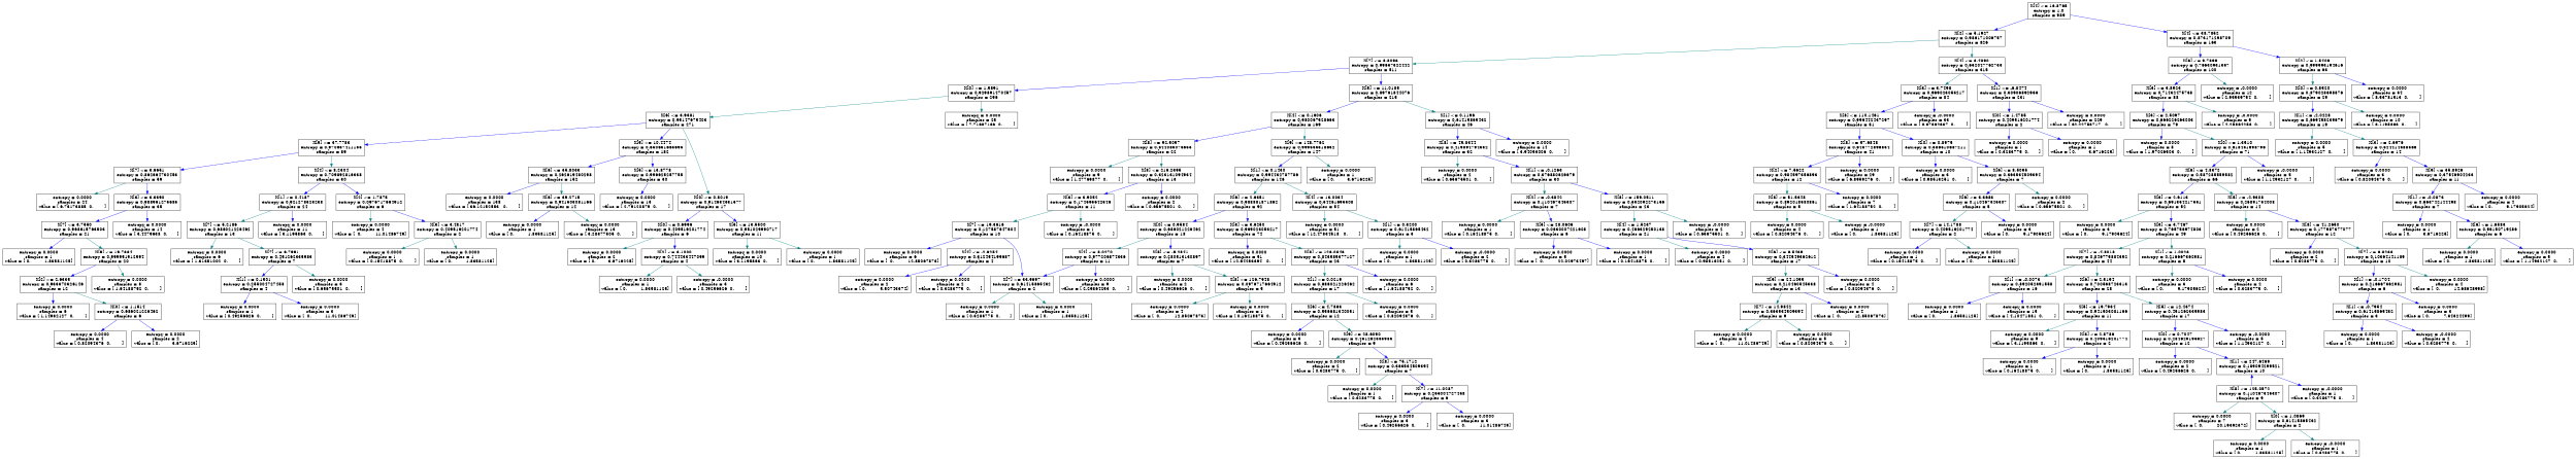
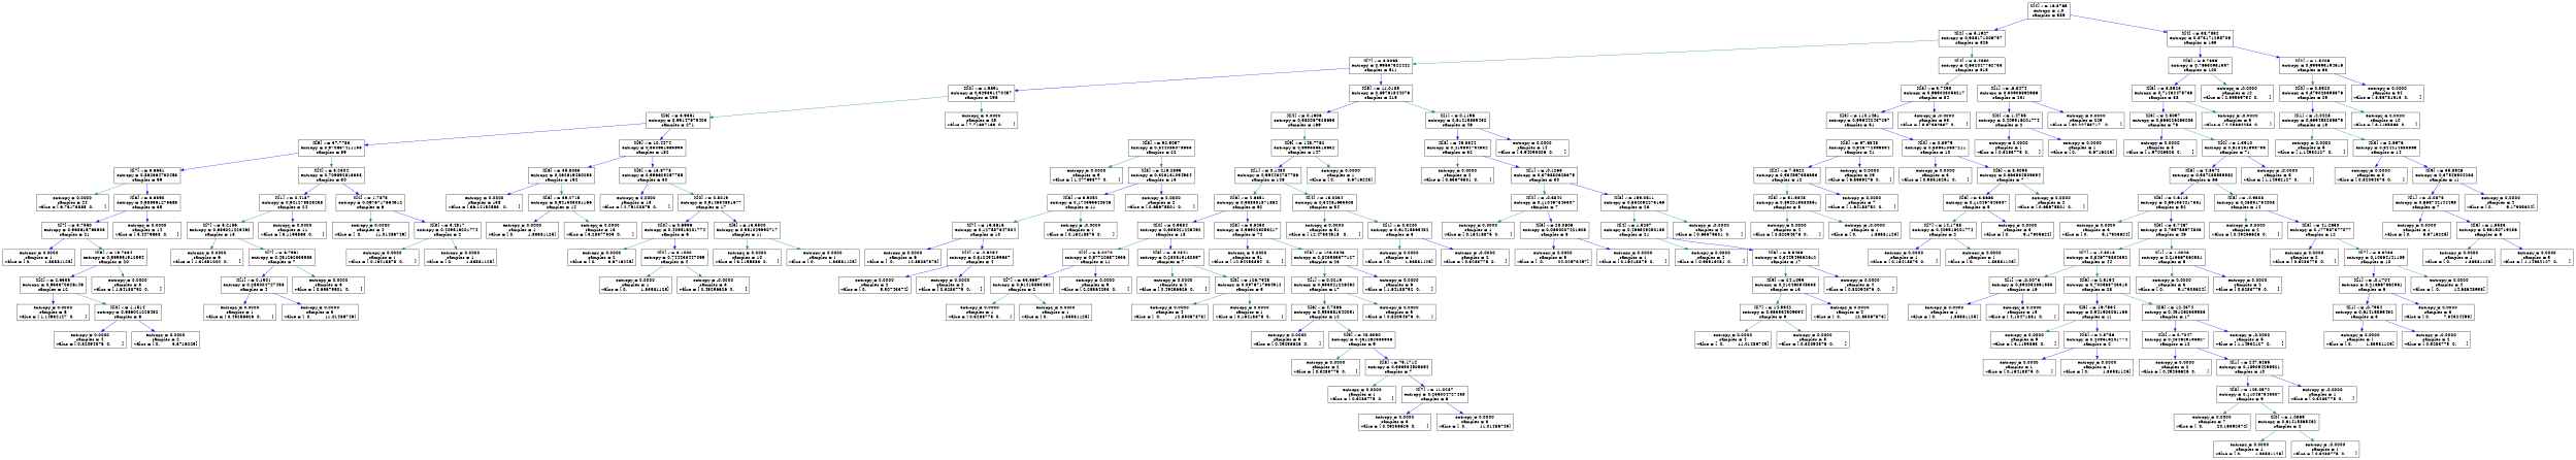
  digraph {
    node [shape=box]
    edge [color=blue]
    n1 [label="X[4] <= 16.8765\nentropy = 1.0\nsamples = 989"]
    n2 [label="X[2] <= 5.1927\nentropy = 0.986171006757\nsamples = 826"]
    n3 [label="X[4] <= 38.7852\nentropy = 0.873171298709\nsamples = 163"]
    n4 [label="X[7] <= 8.8096\nentropy = 0.99657322442\nsamples = 511"]
    n5 [label="X[4] <= 3.4890\nentropy = 0.652047762733\nsamples = 315"]
    n6 [label="X[6] <= 9.7899\nentropy = 0.76630931357\nsamples = 100"]
    n7 [label="X[2] <= 1.5409\nentropy = 0.999993194616\nsamples = 63"]
    n8 [label="X[0] <= 1.5891\nentropy = 0.929891470457\nsamples = 296"]
    n9 [label="X[5] <= 11.0185\nentropy = 0.89761844076\nsamples = 215"]
    n10 [label="X[3] <= 3.7498\nentropy = 0.969023053217\nsamples = 84"]
    n11 [label="X[1] <= -6.8474\nentropy = 0.30906892966\nsamples = 231"]
    n12 [label="X[6] <= 3.9381\nentropy = 0.95147675403\nsamples = 271"]
    n13 [label="entropy = 0.0000\nsamples = 25\nvalue = [ 7.71687136  0.        ]"]
    n14 [label="X[4] <= 0.1606\nentropy = 0.980067528663\nsamples = 169"]
    n15 [label="X[1] <= 0.1196\nentropy = 0.61415865432\nsamples = 46"]
    n16 [label="X[9] <= 37.7783\nentropy = 0.970637411155\nsamples = 89"]
    n17 [label="X[5] <= 10.4474\nentropy = 0.650631665695\nsamples = 182"]
    n18 [label="X[7] <= 3.6651\nentropy = 0.862664730453\nsamples = 59"]
    n19 [label="X[4] <= 8.2304\nentropy = 0.709892816338\nsamples = 30"]
    n20 [label="X[6] <= 35.8033\nentropy = 0.262619480298\nsamples = 152"]
    n21 [label="X[5] <= 13.8778\nentropy = 0.996625257755\nsamples = 30"]
    n22 [label="entropy = 0.0000\nsamples = 24\nvalue = [ 6.73173885  0.        ]"]
    n23 [label="X[3] <= 3.3390\nentropy = 0.988961275685\nsamples = 35"]
    n24 [label="X[1] <= 0.4187\nentropy = 0.921278323238\nsamples = 24"]
    n25 [label="X[2] <= 1.7875\nentropy = 0.0976717664912\nsamples = 6"]
    n26 [label="X[7] <= 3.7550\nentropy = 0.968615763503\nsamples = 21"]
    n27 [label="entropy = 0.0000\nsamples = 14\nvalue = [ 3.4479638  0.       ]"]
    n28 [label="entropy = 0.0000\nsamples = 1\nvalue = [ 0.          1.83581125]"]
    n29 [label="X[9] <= 19.7334\nentropy = 0.999951912594\nsamples = 20"]
    n30 [label="X[2] <= 2.6335\nentropy = 0.933370326146\nsamples = 12"]
    n31 [label="entropy = 0.0000\nsamples = 8\nvalue = [ 1.64188752  0.        ]"]
    n32 [label="entropy = 0.0000\nsamples = 6\nvalue = [ 1.14932127  0.        ]"]
    n33 [label="X[0] <= 1.1514\nentropy = 0.686021226462\nsamples = 6"]
    n34 [label="entropy = 0.0000\nsamples = 4\nvalue = [ 0.82094376  0.        ]"]
    n35 [label="entropy = 0.0000\nsamples = 2\nvalue = [ 0.         3.6716225]"]
    n36 [label="X[7] <= 5.2186\nentropy = 0.686021226462\nsamples = 13"]
    n37 [label="entropy = 0.0000\nsamples = 11\nvalue = [ 3.1195863  0.       ]"]
    n38 [label="entropy = 0.0000\nsamples = 4\nvalue = [  0.          11.01486749]"]
    n39 [label="X[3] <= 3.4817\nentropy = 0.409516201774\nsamples = 2"]
    n40 [label="entropy = 0.0000\nsamples = 6\nvalue = [ 1.31351002  0.        ]"]
    n41 [label="X[7] <= 6.7991\nentropy = 0.451262335983\nsamples = 7"]
    n42 [label="X[1] <= 0.1501\nentropy = 0.255004727458\nsamples = 4"]
    n43 [label="entropy = 0.0000\nsamples = 3\nvalue = [ 0.65675501  0.        ]"]
    n44 [label="entropy = 0.0000\nsamples = 1\nvalue = [ 0.49256626  0.        ]"]
    n45 [label="entropy = 0.0000\nsamples = 3\nvalue = [  0.          11.01486749]"]
    n46 [label="entropy = 0.0000\nsamples = 1\nvalue = [ 0.16418875  0.        ]"]
    n47 [label="entropy = 0.0000\nsamples = 1\nvalue = [ 0.          1.83581125]"]
    n48 [label="entropy = 0.0000\nsamples = 138\nvalue = [ 36.12152553   0.        ]"]
    n49 [label="X[6] <= 39.2715\nentropy = 0.941503081166\nsamples = 14"]
    n50 [label="X[0] <= 0.8019\nentropy = 0.914634331577\nsamples = 17"]
    n51 [label="entropy = 0.0000\nsamples = 13\nvalue = [ 2.79120879  0.        ]"]
    n52 [label="entropy = 0.0000\nsamples = 1\nvalue = [ 0.          1.83581125]"]
    n53 [label="entropy = 0.0000\nsamples = 13\nvalue = [ 3.28377505  0.        ]"]
    n54 [label="X[0] <= 0.6996\nentropy = 0.409516201774\nsamples = 6"]
    n55 [label="X[5] <= 13.5500\nentropy = 0.951029990717\nsamples = 11"]
    n56 [label="entropy = 0.0000\nsamples = 2\nvalue = [ 0.         3.6716225]"]
    n57 [label="X[2] <= 3.1000\nentropy = 0.744433447099\nsamples = 4"]
    n58 [label="entropy = 0.0000\nsamples = 10\nvalue = [ 3.1195863  0.       ]"]
    n59 [label="entropy = 0.0000\nsamples = 1\nvalue = [ 0.          1.83581125]"]
    n60 [label="entropy = 0.0000\nsamples = 1\nvalue = [ 0.          1.83581125]"]
    n61 [label="entropy = -0.0000\nsamples = 3\nvalue = [ 0.49256626  0.        ]"]
    n62 [label="X[8] <= 92.5057\nentropy = 0.544083073655\nsamples = 22"]
    n63 [label="X[9] <= 148.7762\nentropy = 0.999533318632\nsamples = 147"]
    n64 [label="X[8] <= 45.8344\nentropy = 0.419894794332\nsamples = 32"]
    n65 [label="entropy = 0.0000\nsamples = 14\nvalue = [ 3.94053006  0.        ]"]
    n66 [label="entropy = 0.0000\nsamples = 9\nvalue = [ 1.47769877  0.        ]"]
    n67 [label="X[8] <= 216.2395\nentropy = 0.323131094934\nsamples = 13"]
    n68 [label="X[1] <= 0.1430\nentropy = 0.994432787786\nsamples = 146"]
    n69 [label="entropy = 0.0000\nsamples = 1\nvalue = [ 0.         3.6716225]"]
    n70 [label="X[3] <= 3.9052\nentropy = 0.174595642546\nsamples = 11"]
    n71 [label="entropy = 0.0000\nsamples = 2\nvalue = [ 0.65675501  0.        ]"]
    n72 [label="X[7] <= 19.3616\nentropy = 0.127587647604\nsamples = 10"]
    n73 [label="entropy = -0.0000\nsamples = 1\nvalue = [ 0.16418875  0.        ]"]
    n74 [label="entropy = 0.0000\nsamples = 6\nvalue = [  0.          12.85067873]"]
    n75 [label="X[4] <= -2.6254\nentropy = 0.312454199687\nsamples = 4"]
    n76 [label="entropy = 0.0000\nsamples = 2\nvalue = [ 0.          5.50743374]"]
    n77 [label="entropy = 0.0000\nsamples = 2\nvalue = [ 0.3283775  0.       ]"]
    n78 [label="X[6] <= 2.6351\nentropy = 0.988881871862\nsamples = 92"]
    n79 [label="X[4] <= 13.0034\nentropy = 0.54461695508\nsamples = 54"]
    n80 [label="X[0] <= 0.9584\nentropy = 0.686021226462\nsamples = 18"]
    n81 [label="X[3] <= 3.6250\nentropy = 0.969023053217\nsamples = 74"]
    n82 [label="entropy = 0.0000\nsamples = 51\nvalue = [ 12.47834518   0.        ]"]
    n83 [label="X[1] <= 0.3200\nentropy = 0.61415865432\nsamples = 3"]
    n84 [label="X[4] <= 8.0270\nentropy = 0.977206874336\nsamples = 11"]
    n85 [label="X[5] <= -9.2841\nentropy = 0.280513130897\nsamples = 7"]
    n86 [label="entropy = 0.0000\nsamples = 51\nvalue = [ 12.64253394   0.        ]"]
    n87 [label="X[8] <= 126.0846\nentropy = 0.843585377127\nsamples = 23"]
    n88 [label="entropy = 0.0000\nsamples = 9\nvalue = [ 2.29864253  0.        ]"]
    n89 [label="X[7] <= 33.9697\nentropy = 0.61415865432\nsamples = 2"]
    n90 [label="entropy = 0.0000\nsamples = 2\nvalue = [ 0.49256626  0.        ]"]
    n91 [label="X[8] <= 126.7948\nentropy = 0.0976717664912\nsamples = 5"]
    n92 [label="entropy = 0.0000\nsamples = 1\nvalue = [ 0.3283775  0.       ]"]
    n93 [label="entropy = 0.0000\nsamples = 1\nvalue = [ 0.          1.83581125]"]
    n94 [label="entropy = 0.0000\nsamples = 4\nvalue = [  0.          12.85067873]"]
    n95 [label="entropy = 0.0000\nsamples = 1\nvalue = [ 0.16418875  0.        ]"]
    n96 [label="X[1] <= 0.0219\nentropy = 0.686021226462\nsamples = 17"]
    n97 [label="entropy = 0.0000\nsamples = 6\nvalue = [ 1.64188752  0.        ]"]
    n98 [label="X[6] <= 4.7863\nentropy = 0.556681340051\nsamples = 12"]
    n99 [label="entropy = 0.0000\nsamples = 5\nvalue = [ 0.82094376  0.        ]"]
    n100 [label="entropy = 0.0000\nsamples = 3\nvalue = [ 0.49256626  0.        ]"]
    n101 [label="X[9] <= 28.6090\nentropy = 0.451262335983\nsamples = 9"]
    n102 [label="entropy = 0.0000\nsamples = 2\nvalue = [ 0.3283775  0.       ]"]
    n103 [label="X[8] <= 75.1712\nentropy = 0.363534509394\nsamples = 7"]
    n104 [label="entropy = 0.0000\nsamples = 1\nvalue = [ 0.3283775  0.       ]"]
    n105 [label="X[7] <= 11.0287\nentropy = 0.255004727458\nsamples = 6"]
    n106 [label="entropy = 0.0000\nsamples = 3\nvalue = [ 0.49256626  0.        ]"]
    n107 [label="entropy = 0.0000\nsamples = 3\nvalue = [  0.          11.01486749]"]
    n108 [label="entropy = 0.0000\nsamples = 1\nvalue = [ 0.          1.83581125]"]
    n109 [label="entropy = -0.0000\nsamples = 2\nvalue = [ 0.3283775  0.       ]"]
    n110 [label="entropy = 0.0000\nsamples = 2\nvalue = [ 0.65675501  0.        ]"]
    n111 [label="X[1] <= -0.1263\nentropy = 0.376880626679\nsamples = 30"]
    n112 [label="X[2] <= -0.3842\nentropy = 0.110467345307\nsamples = 7"]
    n113 [label="X[8] <= 159.0511\nentropy = 0.532092273156\nsamples = 23"]
    n114 [label="entropy = 0.0000\nsamples = 1\nvalue = [ 0.16418875  0.        ]"]
    n115 [label="X[5] <= 28.0606\nentropy = 0.0630007221608\nsamples = 6"]
    n116 [label="X[4] <= 1.5237\nentropy = 0.466329250138\nsamples = 21"]
    n117 [label="entropy = -0.0000\nsamples = 2\nvalue = [ 0.65675501  0.        ]"]
    n118 [label="entropy = 0.0000\nsamples = 5\nvalue = [  0.          22.02973497]"]
    n119 [label="entropy = 0.0000\nsamples = 1\nvalue = [ 0.16418875  0.        ]"]
    n120 [label="entropy = 0.0000\nsamples = 4\nvalue = [ 0.98513251  0.        ]"]
    n121 [label="X[6] <= 6.5439\nentropy = 0.344549362612\nsamples = 17"]
    n122 [label="X[9] <= 24.1095\nentropy = 0.210460545338\nsamples = 13"]
    n123 [label="entropy = 0.0000\nsamples = 4\nvalue = [ 0.82094376  0.        ]"]
    n124 [label="X[7] <= 14.9842\nentropy = 0.363534509394\nsamples = 9"]
    n125 [label="entropy = 0.0000\nsamples = 4\nvalue = [  0.          12.85067873]"]
    n126 [label="entropy = 0.0000\nsamples = 4\nvalue = [  0.          11.01486749]"]
    n127 [label="entropy = 0.0000\nsamples = 5\nvalue = [ 0.82094376  0.        ]"]
    n128 [label="X[8] <= 110.1461\nentropy = 0.996442437297\nsamples = 51"]
    n129 [label="entropy = -0.0000\nsamples = 33\nvalue = [ 8.37362637  0.        ]"]
    n130 [label="X[0] <= 1.4785\nentropy = 0.409516201774\nsamples = 2"]
    n131 [label="entropy = 0.0000\nsamples = 229\nvalue = [ 62.22753717   0.        ]"]
    n132 [label="X[8] <= 57.6848\nentropy = 0.643772896834\nsamples = 41"]
    n133 [label="X[0] <= 0.8975\nentropy = 0.586510687211\nsamples = 10"]
    n134 [label="X[2] <= 7.5622\nentropy = 0.984597356893\nsamples = 12"]
    n135 [label="entropy = 0.0000\nsamples = 29\nvalue = [ 6.8959276  0.       ]"]
    n136 [label="entropy = 0.0000\nsamples = 3\nvalue = [ 0.98513251  0.        ]"]
    n137 [label="X[6] <= 8.5095\nentropy = 0.363534509394\nsamples = 7"]
    n138 [label="X[8] <= 51.5348\nentropy = 0.892018580861\nsamples = 5"]
    n139 [label="entropy = 0.0000\nsamples = 7\nvalue = [ 1.64188752  0.        ]"]
    n140 [label="entropy = 0.0000\nsamples = 4\nvalue = [ 0.82094376  0.        ]"]
    n141 [label="entropy = -0.0000\nsamples = 1\nvalue = [ 0.          1.83581125]"]
    n142 [label="X[6] <= 3.3683\nentropy = 0.110467345307\nsamples = 5"]
    n143 [label="entropy = 0.0000\nsamples = 2\nvalue = [ 0.65675501  0.        ]"]
    n144 [label="X[7] <= 14.1788\nentropy = 0.409516201774\nsamples = 2"]
    n145 [label="entropy = 0.0000\nsamples = 3\nvalue = [ 0.          9.17905624]"]
    n146 [label="entropy = 0.0000\nsamples = 1\nvalue = [ 0.16418875  0.        ]"]
    n147 [label="entropy = 0.0000\nsamples = 1\nvalue = [ 0.          1.83581125]"]
    n148 [label="entropy = 0.0000\nsamples = 1\nvalue = [ 0.3283775  0.       ]"]
    n149 [label="entropy = 0.0000\nsamples = 1\nvalue = [ 0.         3.6716225]"]
    n150 [label="X[3] <= 3.8523\nentropy = 0.71432475738\nsamples = 88"]
    n151 [label="entropy = -0.0000\nsamples = 12\nvalue = [ 2.95539754  0.        ]"]
    n152 [label="X[0] <= 0.8520\nentropy = 0.879028698876\nsamples = 29"]
    n153 [label="entropy = 0.0000\nsamples = 34\nvalue = [ 8.53781513  0.        ]"]
    n154 [label="X[3] <= 2.5097\nentropy = 0.666226263003\nsamples = 79"]
    n155 [label="entropy = -0.0000\nsamples = 9\nvalue = [ 2.29864253  0.        ]"]
    n156 [label="entropy = 0.0000\nsamples = 8\nvalue = [ 1.97026503  0.        ]"]
    n157 [label="X[0] <= 1.3510\nentropy = 0.618451698796\nsamples = 71"]
    n158 [label="X[6] <= 4.8372\nentropy = 0.587285559582\nsamples = 66"]
    n159 [label="entropy = -0.0000\nsamples = 5\nvalue = [ 1.14932127  0.        ]"]
    n160 [label="X[3] <= 2.6113\nentropy = 0.691354217551\nsamples = 52"]
    n161 [label="X[5] <= -2.9308\nentropy = 0.26891754008\nsamples = 14"]
    n162 [label="entropy = 0.0000\nsamples = 3\nvalue = [ 0.          9.17905624]"]
    n163 [label="X[3] <= 3.7467\nentropy = 0.765756974803\nsamples = 49"]
    n164 [label="entropy = 0.0000\nsamples = 2\nvalue = [ 0.49256626  0.        ]"]
    n165 [label="X[8] <= 41.2650\nentropy = 0.177987377077\nsamples = 12"]
    n166 [label="X[7] <= -4.8018\nentropy = 0.846775884352\nsamples = 44"]
    n167 [label="X[1] <= 1.0023\nentropy = 0.216667362981\nsamples = 5"]
    n168 [label="X[1] <= -0.0073\nentropy = 0.892052391558\nsamples = 16"]
    n169 [label="X[6] <= 2.5194\nentropy = 0.700568723313\nsamples = 28"]
    n170 [label="entropy = 0.0000\nsamples = 3\nvalue = [ 0.          9.17905624]"]
    n171 [label="entropy = 0.0000\nsamples = 2\nvalue = [ 0.3283775  0.       ]"]
    n172 [label="entropy = 0.0000\nsamples = 1\nvalue = [ 0.          1.83581125]"]
    n173 [label="entropy = 0.0000\nsamples = 15\nvalue = [ 4.10471881  0.        ]"]
    n174 [label="X[5] <= 19.7934\nentropy = 0.941503081166\nsamples = 11"]
    n175 [label="X[5] <= 12.4374\nentropy = 0.451262335983\nsamples = 17"]
    n176 [label="entropy = 0.0000\nsamples = 9\nvalue = [ 3.1195863  0.       ]"]
    n177 [label="X[3] <= 2.8786\nentropy = 0.409516201774\nsamples = 2"]
    n178 [label="X[0] <= 0.7047\nentropy = 0.284629195627\nsamples = 12"]
    n179 [label="entropy = -0.0000\nsamples = 5\nvalue = [ 1.14932127  0.        ]"]
    n180 [label="entropy = 0.0000\nsamples = 1\nvalue = [ 0.16418875  0.        ]"]
    n181 [label="entropy = 0.0000\nsamples = 1\nvalue = [ 0.          1.83581125]"]
    n182 [label="entropy = 0.0000\nsamples = 2\nvalue = [ 0.49256626  0.        ]"]
    n183 [label="X[1] <= 247.6469\nentropy = 0.189094299521\nsamples = 10"]
    n184 [label="X[8] <= 125.0572\nentropy = 0.110467345307\nsamples = 9"]
    n185 [label="entropy = -0.0000\nsamples = 1\nvalue = [ 0.3283775  0.       ]"]
    n186 [label="entropy = 0.0000\nsamples = 7\nvalue = [  0.          20.19392372]"]
    n187 [label="X[0] <= 1.0869\nentropy = 0.61415865432\nsamples = 2"]
    n188 [label="entropy = 0.0000\nsamples = 1\nvalue = [ 0.          1.83581125]"]
    n189 [label="entropy = -0.0000\nsamples = 1\nvalue = [ 0.3283775  0.       ]"]
    n190 [label="entropy = 0.0000\nsamples = 2\nvalue = [ 0.3283775  0.       ]"]
    n191 [label="X[7] <= 6.8233\nentropy = 0.10364141189\nsamples = 10"]
    n192 [label="X[1] <= -0.1704\nentropy = 0.216667362981\nsamples = 6"]
    n193 [label="entropy = 0.0000\nsamples = 4\nvalue = [  0.          14.68648998]"]
    n194 [label="X[1] <= -0.7954\nentropy = 0.61415865432\nsamples = 3"]
    n195 [label="entropy = 0.0000\nsamples = 3\nvalue = [ 0.          7.34324499]"]
    n196 [label="entropy = 0.0000\nsamples = 1\nvalue = [ 0.          1.83581125]"]
    n197 [label="entropy = -0.0000\nsamples = 2\nvalue = [ 0.3283775  0.       ]"]
    n198 [label="X[1] <= -2.0228\nentropy = 0.669458239679\nsamples = 19"]
    n199 [label="entropy = 0.0000\nsamples = 10\nvalue = [ 3.1195863  0.       ]"]
    n200 [label="entropy = 0.0000\nsamples = 5\nvalue = [ 1.14932127  0.        ]"]
    n201 [label="X[3] <= 2.6976\nentropy = 0.524414588566\nsamples = 14"]
    n202 [label="entropy = 0.0000\nsamples = 3\nvalue = [ 0.82094376  0.        ]"]
    n203 [label="X[9] <= 35.8926\nentropy = 0.37546904233\nsamples = 11"]
    n204 [label="X[1] <= -0.0873\nentropy = 0.663742144498\nsamples = 7"]
    n205 [label="entropy = 0.0000\nsamples = 4\nvalue = [ 0.          9.17905624]"]
    n206 [label="entropy = 0.0000\nsamples = 1\nvalue = [ 0.         3.6716225]"]
    n207 [label="X[6] <= 1.6583\nentropy = 0.96150719286\nsamples = 6"]
    n208 [label="entropy = 0.0000\nsamples = 1\nvalue = [ 0.          1.83581125]"]
    n209 [label="entropy = 0.0000\nsamples = 5\nvalue = [ 1.14932127  0.        ]"]
    n1 -> n2
    n1 -> n3
    n2 -> n4 [color=teal]
    n2 -> n5 [color=teal]
    n3 -> n6
    n3 -> n7
    n4 -> n8
    n4 -> n9
    n5 -> n10 [color=teal]
-   n5 -> n11
    n6 -> n150
    n6 -> n151 [color=teal]
    n7 -> n152 [color=teal]
    n7 -> n153
    n8 -> n12 [color=teal]
    n8 -> n13 [color=teal]
    n9 -> n14
    n9 -> n15 [color=teal]
    n10 -> n128
    n10 -> n129
    n11 -> n130
    n11 -> n131
    n12 -> n16
    n12 -> n17
-   n14 -> n62
    n14 -> n63 [color=teal]
    n15 -> n64
    n15 -> n65
    n16 -> n18
    n16 -> n19 [color=teal]
    n17 -> n20
    n17 -> n21
    n18 -> n22 [color=teal]
    n18 -> n23
    n19 -> n24
    n19 -> n25
    n20 -> n48
    n20 -> n49 [color=teal]
-   n12 -> n50 [color=teal]
+   n21 -> n50 [color=teal]
    n21 -> n51
    n23 -> n26
    n23 -> n27
    n24 -> n36 [color=teal]
    n24 -> n37
    n25 -> n38 [color=teal]
    n25 -> n39
    n26 -> n28
    n26 -> n29 [color=teal]
    n29 -> n30
    n29 -> n31 [color=teal]
    n30 -> n32
    n30 -> n33 [color=teal]
    n33 -> n34
    n33 -> n35
    n36 -> n40 [color=teal]
    n36 -> n41 [color=teal]
    n39 -> n46 [color=teal]
    n39 -> n47 [color=teal]
    n41 -> n42
    n41 -> n43 [color=teal]
    n42 -> n44
    n42 -> n45
    n49 -> n52
    n49 -> n53 [color=teal]
    n50 -> n54
    n50 -> n55
    n54 -> n56 [color=teal]
    n54 -> n57
    n55 -> n58 [color=teal]
    n55 -> n59 [color=teal]
    n57 -> n60 [color=teal]
    n57 -> n61 [color=teal]
    n62 -> n66 [color=teal]
    n62 -> n67 [color=teal]
    n63 -> n68
    n63 -> n69 [color=teal]
    n64 -> n110 [color=teal]
    n64 -> n111
    n67 -> n70
    n67 -> n71
    n68 -> n78 [color=teal]
    n68 -> n79 [color=teal]
    n70 -> n72 [color=teal]
    n70 -> n73 [color=teal]
    n72 -> n74
-   n72 -> n89
+   n72 -> n75
    n75 -> n76
    n75 -> n77
    n78 -> n80
    n78 -> n81
    n79 -> n82 [color=teal]
    n79 -> n83 [color=teal]
    n80 -> n84 [color=teal]
    n80 -> n85
    n81 -> n86
    n81 -> n87 [color=teal]
    n83 -> n108 [color=teal]
    n83 -> n109
    n84 -> n88
    n84 -> n89
    n85 -> n90 [color=teal]
    n85 -> n91 [color=teal]
    n87 -> n96 [color=teal]
    n87 -> n97
    n89 -> n92 [color=teal]
    n89 -> n93 [color=teal]
    n91 -> n94 [color=teal]
    n91 -> n95 [color=teal]
    n96 -> n98 [color=teal]
    n96 -> n99 [color=teal]
    n98 -> n100
    n98 -> n101 [color=teal]
    n101 -> n102 [color=teal]
    n101 -> n103
    n103 -> n104 [color=teal]
    n103 -> n105
    n105 -> n106
    n105 -> n107
    n111 -> n112 [color=teal]
    n111 -> n113
    n112 -> n114 [color=teal]
    n112 -> n115
    n113 -> n116 [color=teal]
    n113 -> n117 [color=teal]
    n115 -> n118
    n115 -> n119
    n116 -> n120 [color=teal]
    n116 -> n121
    n121 -> n122 [color=teal]
    n121 -> n123
    n122 -> n124 [color=teal]
    n122 -> n125
    n124 -> n126 [color=teal]
    n124 -> n127 [color=teal]
-   n128 -> n132
    n128 -> n133
    n130 -> n148
    n130 -> n149
    n132 -> n134
    n132 -> n135
    n133 -> n136
    n133 -> n137
    n134 -> n138 [color=teal]
    n134 -> n139
    n137 -> n142
    n137 -> n143 [color=teal]
    n138 -> n140 [color=teal]
    n138 -> n141 [color=teal]
    n142 -> n144 [color=teal]
    n142 -> n145
    n144 -> n146
    n144 -> n147 [color=teal]
    n150 -> n154
    n150 -> n155 [color=teal]
    n152 -> n198
    n152 -> n199 [color=teal]
    n154 -> n156
    n154 -> n157 [color=teal]
    n157 -> n158
    n157 -> n159
    n158 -> n160
    n158 -> n161 [color=teal]
    n160 -> n162 [color=teal]
    n160 -> n163
    n161 -> n164 [color=teal]
    n161 -> n165
    n163 -> n166 [color=teal]
    n163 -> n167 [color=teal]
    n165 -> n190
    n165 -> n191 [color=teal]
    n166 -> n168 [color=teal]
    n166 -> n169 [color=teal]
    n167 -> n170 [color=teal]
    n167 -> n171
    n168 -> n172
    n168 -> n173
    n169 -> n174
    n169 -> n175 [color=teal]
    n174 -> n176 [color=teal]
    n174 -> n177
    n175 -> n178
    n175 -> n179
    n177 -> n180
    n177 -> n181
    n178 -> n182
    n178 -> n183
-   n184 -> n183
+   n183 -> n184
    n183 -> n185
    n184 -> n186 [color=teal]
    n184 -> n187 [color=teal]
    n187 -> n188 [color=teal]
    n187 -> n189 [color=teal]
    n191 -> n192
    n191 -> n193 [color=teal]
    n192 -> n194
    n192 -> n195
    n194 -> n196
    n194 -> n197
    n198 -> n200 [color=teal]
    n198 -> n201 [color=teal]
    n201 -> n202
    n201 -> n203
    n203 -> n204
    n203 -> n205
    n204 -> n206
    n204 -> n207
    n207 -> n208 [color=teal]
    n207 -> n209
  }
